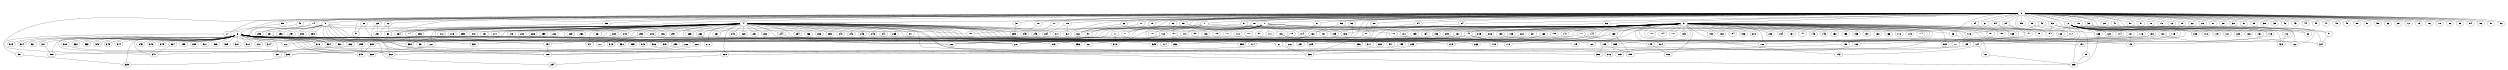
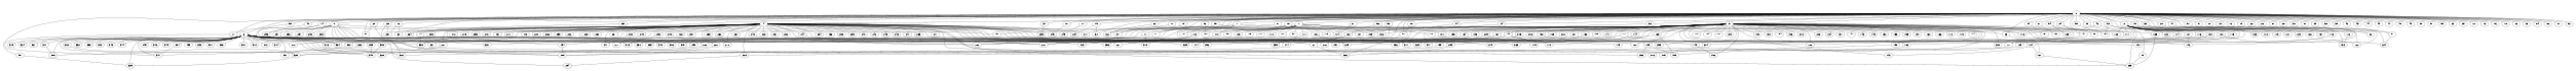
  graph {
    0
    1
    2
    3
    4
    5
    6
    7
    8
    9
    10
    11
    12
    13
    14
    15
    16
    17
    18
    19
    20
    21
    22
    23
    24
    25
    26
    27
    28
    29
    30
    31
    32
    33
    34
    35
    36
    37
    38
    39
    40
    41
    42
    43
    44
    45
    46
    47
    48
    49
    50
    51
    52
    53
    54
    55
    56
    57
    58
    59
    60
    61
    62
    63
    64
    65
    66
    67
    68
    69
    70
    71
    72
    73
    74
    75
    76
    77
    78
    79
    80
    81
    82
    83
    84
    85
    86
    87
    88
    89
    90
    91
    92
    93
    94
    95
    96
    97
    98
    99
    100
    101
    102
    103
    104
    105
    106
    107
    108
    109
    110
    111
    117
    136
    128
    130
    131
    132
    133
    129
    112
    113
    114
    115
    116
    118
    119
    120
    121
    122
    123
    124
    125
    126
    127
    165
    134
    135
    137
    138
    139
    140
    141
    142
    143
    144
    145
    146
    147
    148
    149
    150
    151
    152
    153
    154
    155
    156
    157
    158
    159
    160
    161
    162
    163
    164
    166
    167
    168
    169
    170
    171
    172
    173
    174
    175
    176
    177
    178
    179
    180
    181
    182
    183
    184
    185
    186
    187
    188
    189
    190
    191
    192
    193
    194
    195
    196
    197
    198
    199
    200
    201
    202
    203
    204
    205
    206
    207
    208
    209
    210
    256
    258
    259
    260
    261
    262
    257
    264
    265
    266
    267
    268
    269
    270
    271
    272
    273
    274
    275
    276
    277
    278
    279
    280
    281
    282
    283
    284
    285
    263
    211
    212
    213
    214
    215
    216
    217
    218
    219
    220
    221
    222
    223
    224
    225
    226
    227
    228
    229
    230
    231
    232
    233
    234
    235
    236
    237
    238
    239
    240
    241
    242
    243
    244
    245
    246
    247
    248
    249
    250
    251
    252
    253
    254
    255
    288
    290
    291
    292
    293
    294
    289
    296
    297
    295
    286
    287
    298
    299
    300
    301
    302
    303
    304
-   305
    306
    307
    308
    309
    310
    311
    312
    313
    314
    315
    316
    317
    318
    319
    320
    321
    322
    323
    324
    325
    326
    327
    328
    329
    330
    331
    332
    333
    334
    335
    336
    337
    338
    339
    340
    341
    342
    343
    344
    345
    346
    347
    348
    349
    0 -- 1
    0 -- 2
    0 -- 3
    0 -- 4
    0 -- 5
    0 -- 6
    0 -- 7
    0 -- 8
    0 -- 9
    0 -- 10
    0 -- 11
    0 -- 12
    0 -- 13
    0 -- 14
    0 -- 15
    0 -- 16
    0 -- 17
    0 -- 18
    0 -- 19
    0 -- 20
    0 -- 21
    0 -- 22
    0 -- 23
    0 -- 24
    0 -- 25
    0 -- 26
    0 -- 27
    0 -- 28
    0 -- 29
    0 -- 30
    0 -- 31
    0 -- 32
    0 -- 33
    0 -- 34
    0 -- 35
    0 -- 36
    0 -- 37
    0 -- 38
    0 -- 39
    0 -- 40
    0 -- 41
    0 -- 42
    0 -- 43
    0 -- 44
    0 -- 45
    0 -- 46
    0 -- 47
    0 -- 48
    0 -- 49
    0 -- 50
    0 -- 51
    0 -- 52
    0 -- 53
    0 -- 54
    0 -- 55
    0 -- 56
    0 -- 57
    0 -- 58
    0 -- 59
    0 -- 60
    0 -- 61
    0 -- 62
    0 -- 63
    0 -- 64
    0 -- 65
    0 -- 66
    0 -- 67
    0 -- 68
    0 -- 69
    0 -- 70
    0 -- 71
    0 -- 72
    0 -- 73
    0 -- 74
    0 -- 75
    0 -- 76
    0 -- 77
    0 -- 78
    0 -- 79
    0 -- 80
    0 -- 81
    0 -- 82
    0 -- 83
    0 -- 84
    0 -- 85
    0 -- 86
    0 -- 87
    0 -- 88
    0 -- 89
    0 -- 90
    0 -- 91
    0 -- 92
    0 -- 93
    0 -- 94
    0 -- 95
    0 -- 96
    0 -- 97
    1 -- 98
    1 -- 99
    1 -- 100
    1 -- 101
    1 -- 102
    1 -- 103
    1 -- 104
    1 -- 105
    1 -- 106
    1 -- 107
    1 -- 108
    1 -- 109
    1 -- 110
    1 -- 111
    1 -- 117
    1 -- 136
    2 -- 117
    2 -- 128
    2 -- 130
    2 -- 131
    2 -- 132
    2 -- 133
    2 -- 129
    2 -- 112
    2 -- 113
    2 -- 114
    2 -- 115
    2 -- 116
    2 -- 118
    2 -- 119
    2 -- 120
    2 -- 121
    2 -- 122
    2 -- 123
    2 -- 124
    2 -- 125
    2 -- 126
    2 -- 127
    2 -- 165
    3 -- 108
    3 -- 136
    3 -- 165
    3 -- 134
    3 -- 135
    3 -- 137
    3 -- 138
    3 -- 139
    3 -- 140
    3 -- 141
    3 -- 142
    3 -- 143
    3 -- 144
    3 -- 145
    3 -- 146
    3 -- 147
    3 -- 148
    3 -- 149
    3 -- 150
    3 -- 151
    3 -- 152
    3 -- 153
    3 -- 154
    3 -- 155
    3 -- 156
    3 -- 157
    3 -- 158
    3 -- 159
    3 -- 160
    3 -- 161
    3 -- 162
    3 -- 163
    3 -- 164
    3 -- 166
    3 -- 167
    3 -- 168
    3 -- 169
    3 -- 170
    3 -- 171
    3 -- 172
    3 -- 173
    3 -- 174
    3 -- 175
    3 -- 176
    3 -- 177
    3 -- 178
    3 -- 179
    3 -- 180
    3 -- 181
    3 -- 182
    3 -- 183
    3 -- 184
    3 -- 185
    3 -- 186
    3 -- 187
    3 -- 188
    3 -- 189
    3 -- 190
    3 -- 191
    3 -- 192
    3 -- 193
    3 -- 194
    3 -- 195
    3 -- 196
    3 -- 197
    3 -- 198
    3 -- 199
    3 -- 200
    3 -- 201
    3 -- 202
    3 -- 203
    3 -- 204
    3 -- 205
    3 -- 206
    3 -- 207
    3 -- 208
    3 -- 209
    3 -- 210
    4 -- 74
    4 -- 256
    4 -- 258
    4 -- 259
    4 -- 260
    4 -- 261
    4 -- 262
    4 -- 257
    4 -- 264
    4 -- 265
    4 -- 266
    4 -- 267
    4 -- 268
    4 -- 269
    4 -- 270
    4 -- 271
    4 -- 272
    4 -- 273
    4 -- 274
    4 -- 275
    4 -- 276
    4 -- 277
    4 -- 278
    4 -- 279
    4 -- 280
    4 -- 281
    4 -- 282
    4 -- 283
    4 -- 284
    4 -- 285
    4 -- 263
    4 -- 211
    4 -- 212
    4 -- 213
    4 -- 214
    4 -- 215
    4 -- 216
    4 -- 217
    4 -- 218
    4 -- 219
    4 -- 220
    4 -- 221
    4 -- 222
    4 -- 223
    4 -- 224
    4 -- 225
    4 -- 226
    4 -- 227
    4 -- 228
    4 -- 229
    4 -- 230
    4 -- 231
    4 -- 232
    4 -- 233
    4 -- 234
    4 -- 235
    4 -- 236
    4 -- 237
    4 -- 238
    4 -- 239
    4 -- 240
    4 -- 241
    4 -- 242
    4 -- 243
    4 -- 244
    4 -- 245
    4 -- 246
    4 -- 247
    4 -- 248
    4 -- 249
    4 -- 250
    4 -- 251
    4 -- 252
    4 -- 253
    4 -- 254
    4 -- 255
    5 -- 96
    5 -- 288
    5 -- 290
    5 -- 291
    5 -- 292
    5 -- 293
    5 -- 294
    5 -- 289
    5 -- 296
    5 -- 297
    5 -- 295
    5 -- 286
    5 -- 287
    6 -- 298
    6 -- 299
    6 -- 300
    6 -- 301
    6 -- 302
    6 -- 303
    6 -- 304
-   6 -- 305
    6 -- 306
    6 -- 307
    6 -- 308
    6 -- 309
    6 -- 310
    6 -- 311
    6 -- 312
    6 -- 313
    6 -- 314
    6 -- 315
    6 -- 316
    6 -- 317
    6 -- 318
    6 -- 319
    6 -- 320
    6 -- 321
    6 -- 322
    6 -- 323
    6 -- 324
    6 -- 325
    6 -- 326
    6 -- 327
    6 -- 328
    6 -- 329
    6 -- 330
    6 -- 331
    6 -- 332
    6 -- 333
    6 -- 334
    6 -- 335
    6 -- 336
    6 -- 337
    6 -- 338
    6 -- 339
    6 -- 340
    6 -- 341
    6 -- 342
    6 -- 343
    6 -- 344
    6 -- 345
    6 -- 346
    6 -- 347
    6 -- 348
    6 -- 349
    7 -- 81
    7 -- 207
    7 -- 210
    7 -- 252
    7 -- 321
    8 -- 176
    8 -- 217
    11 -- 67
    11 -- 282
    11 -- 318
    12 -- 60
    12 -- 237
    14 -- 17
    14 -- 150
    14 -- 293
    15 -- 32
    15 -- 284
    17 -- 212
    17 -- 341
    18 -- 101
    18 -- 128
    18 -- 139
    18 -- 227
    18 -- 318
    20 -- 122
    21 -- 158
    23 -- 237
    23 -- 302
    24 -- 85
    24 -- 147
    25 -- 283
    29 -- 117
    33 -- 62
    33 -- 146
    34 -- 151
    36 -- 148
    37 -- 235
    40 -- 334
    41 -- 224
    46 -- 123
    46 -- 176
    52 -- 197
    52 -- 320
    53 -- 154
    53 -- 177
    53 -- 283
    54 -- 317
    56 -- 181
    56 -- 182
    57 -- 91
    58 -- 329
    59 -- 316
    60 -- 254
    61 -- 104
    64 -- 347
    65 -- 264
    66 -- 162
    67 -- 326
    68 -- 90
    68 -- 288
    70 -- 245
    71 -- 162
    74 -- 338
    75 -- 113
    77 -- 249
    79 -- 97
    80 -- 88
    80 -- 336
    88 -- 326
    89 -- 182
    89 -- 322
    91 -- 224
    93 -- 325
    94 -- 169
    94 -- 188
    95 -- 154
    96 -- 124
    97 -- 227
    102 -- 282
    102 -- 241
    106 -- 179
    106 -- 225
    108 -- 175
    109 -- 170
    111 -- 339
    117 -- 203
    136 -- 331
    130 -- 204
    130 -- 253
    129 -- 323
    112 -- 132
    113 -- 191
    114 -- 274
    115 -- 177
    116 -- 263
    120 -- 122
    120 -- 186
    124 -- 142
    124 -- 161
    127 -- 146
    127 -- 287
    165 -- 283
    135 -- 313
    138 -- 149
    138 -- 339
    141 -- 347
    144 -- 285
    147 -- 198
    148 -- 180
    148 -- 185
    148 -- 256
    148 -- 319
    149 -- 156
    159 -- 317
    161 -- 283
    162 -- 256
    163 -- 195
    163 -- 279
    164 -- 330
    167 -- 258
    167 -- 306
    168 -- 229
    168 -- 336
    171 -- 188
    171 -- 286
    177 -- 215
    182 -- 213
    182 -- 325
    183 -- 216
    185 -- 195
    185 -- 292
    186 -- 276
    193 -- 335
    198 -- 292
    199 -- 288
    201 -- 225
    202 -- 251
    204 -- 268
    205 -- 214
    206 -- 252
    209 -- 340
    210 -- 287
    258 -- 323
    259 -- 338
    262 -- 270
    266 -- 338
    268 -- 294
    274 -- 302
    275 -- 280
    280 -- 288
    285 -- 326
    219 -- 277
    221 -- 308
    230 -- 241
    233 -- 309
    244 -- 282
    248 -- 287
    250 -- 313
    254 -- 288
    291 -- 334
    295 -- 348
    286 -- 328
    300 -- 323
    304 -- 341
    309 -- 348
    311 -- 308
    320 -- 341
    322 -- 337
    323 -- 329
  }
